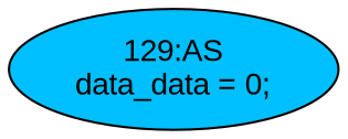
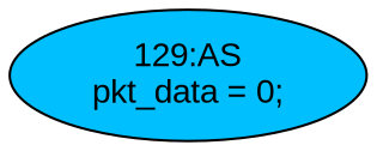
  strict digraph {
    fontname="Liberation Sans"
-   n1 [ast="<pyverilog.vparser.ast.Assign object at 0x7f9ff6c6a950>" def_var="['pkt_data']" fillcolor=deepskyblue label="129:AS\ndata_data = 0;" statements="[]" style=filled typ=Assign use_var="[]" fontname="Liberation Sans"]
+   n1 [ast="<pyverilog.vparser.ast.Assign object at 0x7f9ff6c6a950>" def_var="['pkt_data']" fillcolor=deepskyblue label="129:AS\npkt_data = 0;" statements="[]" style=filled typ=Assign use_var="[]" fontname="Liberation Sans"]
  }
